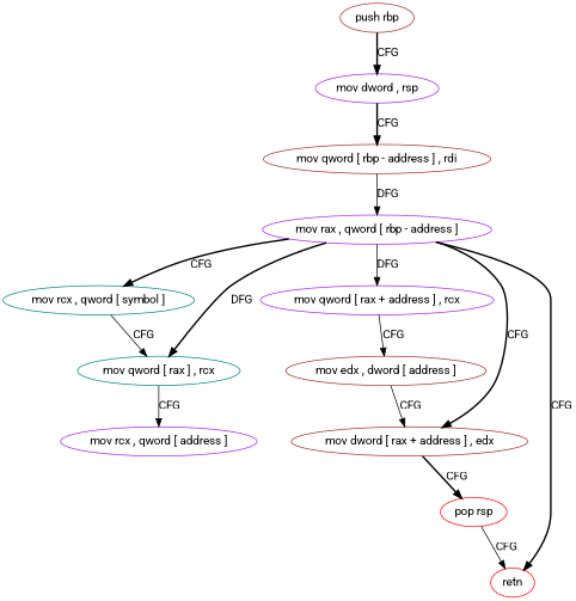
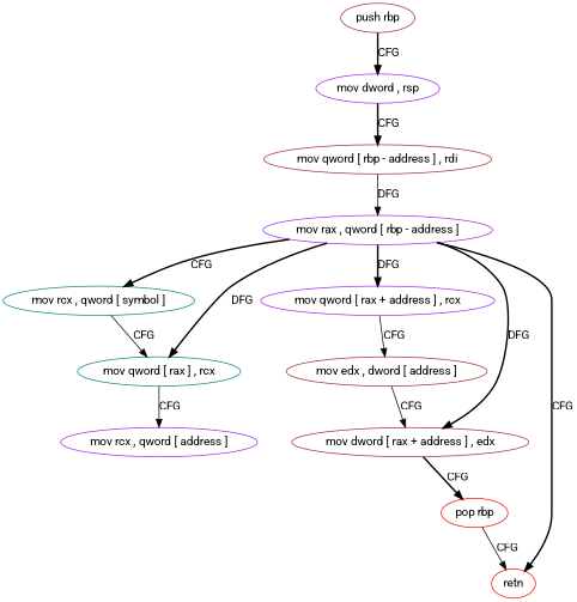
  digraph {
    fontname=Roboto
    node [color=brown fontname=Roboto]
    edge [fontname=Roboto style=bold]
    n1 [label="push rbp"]
    n2 [color=purple label="mov dword , rsp"]
    n3 [label="mov qword [ rbp - address ] , rdi"]
    n4 [color=purple label="mov rax , qword [ rbp - address ]"]
    n5 [color=teal label="mov rcx , qword [ symbol ]"]
    n6 [color=teal label="mov qword [ rax ] , rcx"]
    n7 [color=purple label="mov qword [ rax + address ] , rcx"]
    n8 [label="mov dword [ rax + address ] , edx"]
    n9 [color=red label=retn]
    n10 [color=purple label="mov rcx , qword [ address ]"]
    n11 [label="mov edx , dword [ address ]"]
-   n12 [color=red label="pop rsp"]
+   n12 [color=red label="pop rbp"]
    n1 -> n2 [label=CFG]
    n2 -> n3 [label=CFG]
    n3 -> n4 [label=DFG style=solid]
    n4 -> n5 [label=CFG]
    n4 -> n6 [label=DFG]
-   n4 -> n7 [label=DFG style=solid]
-   n4 -> n8 [label=CFG]
+   n4 -> n7 [label=DFG]
+   n4 -> n8 [label=DFG]
    n4 -> n9 [label=CFG]
    n5 -> n6 [label=CFG style=solid]
    n6 -> n10 [label=CFG style=solid]
    n7 -> n11 [label=CFG style=solid]
    n8 -> n12 [label=CFG]
    n11 -> n8 [label=CFG style=solid]
    n12 -> n9 [label=CFG style=solid]
  }
